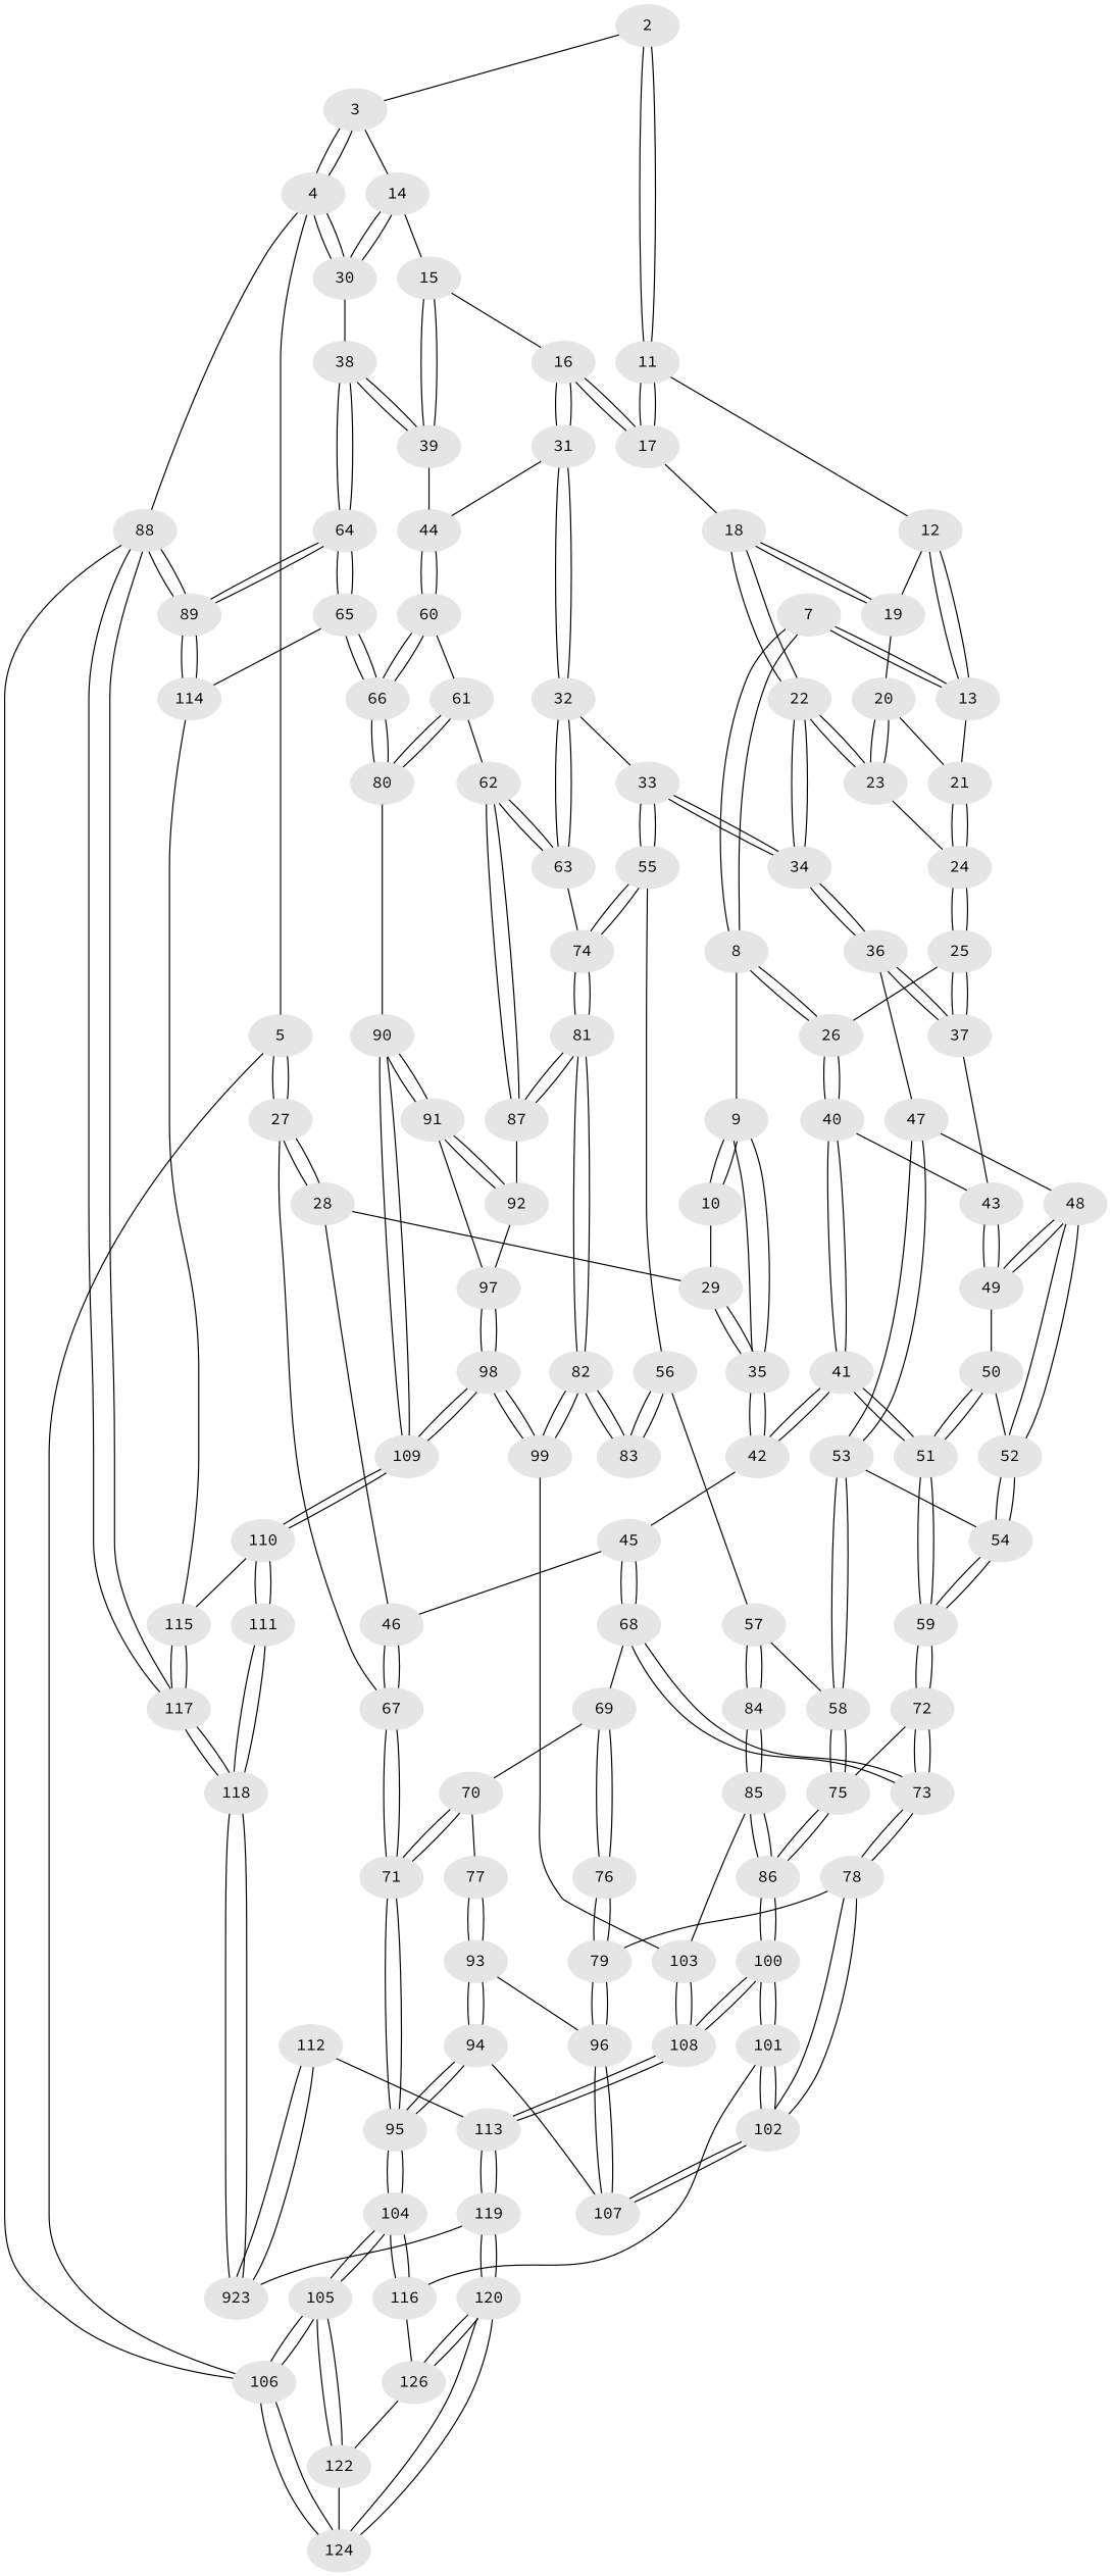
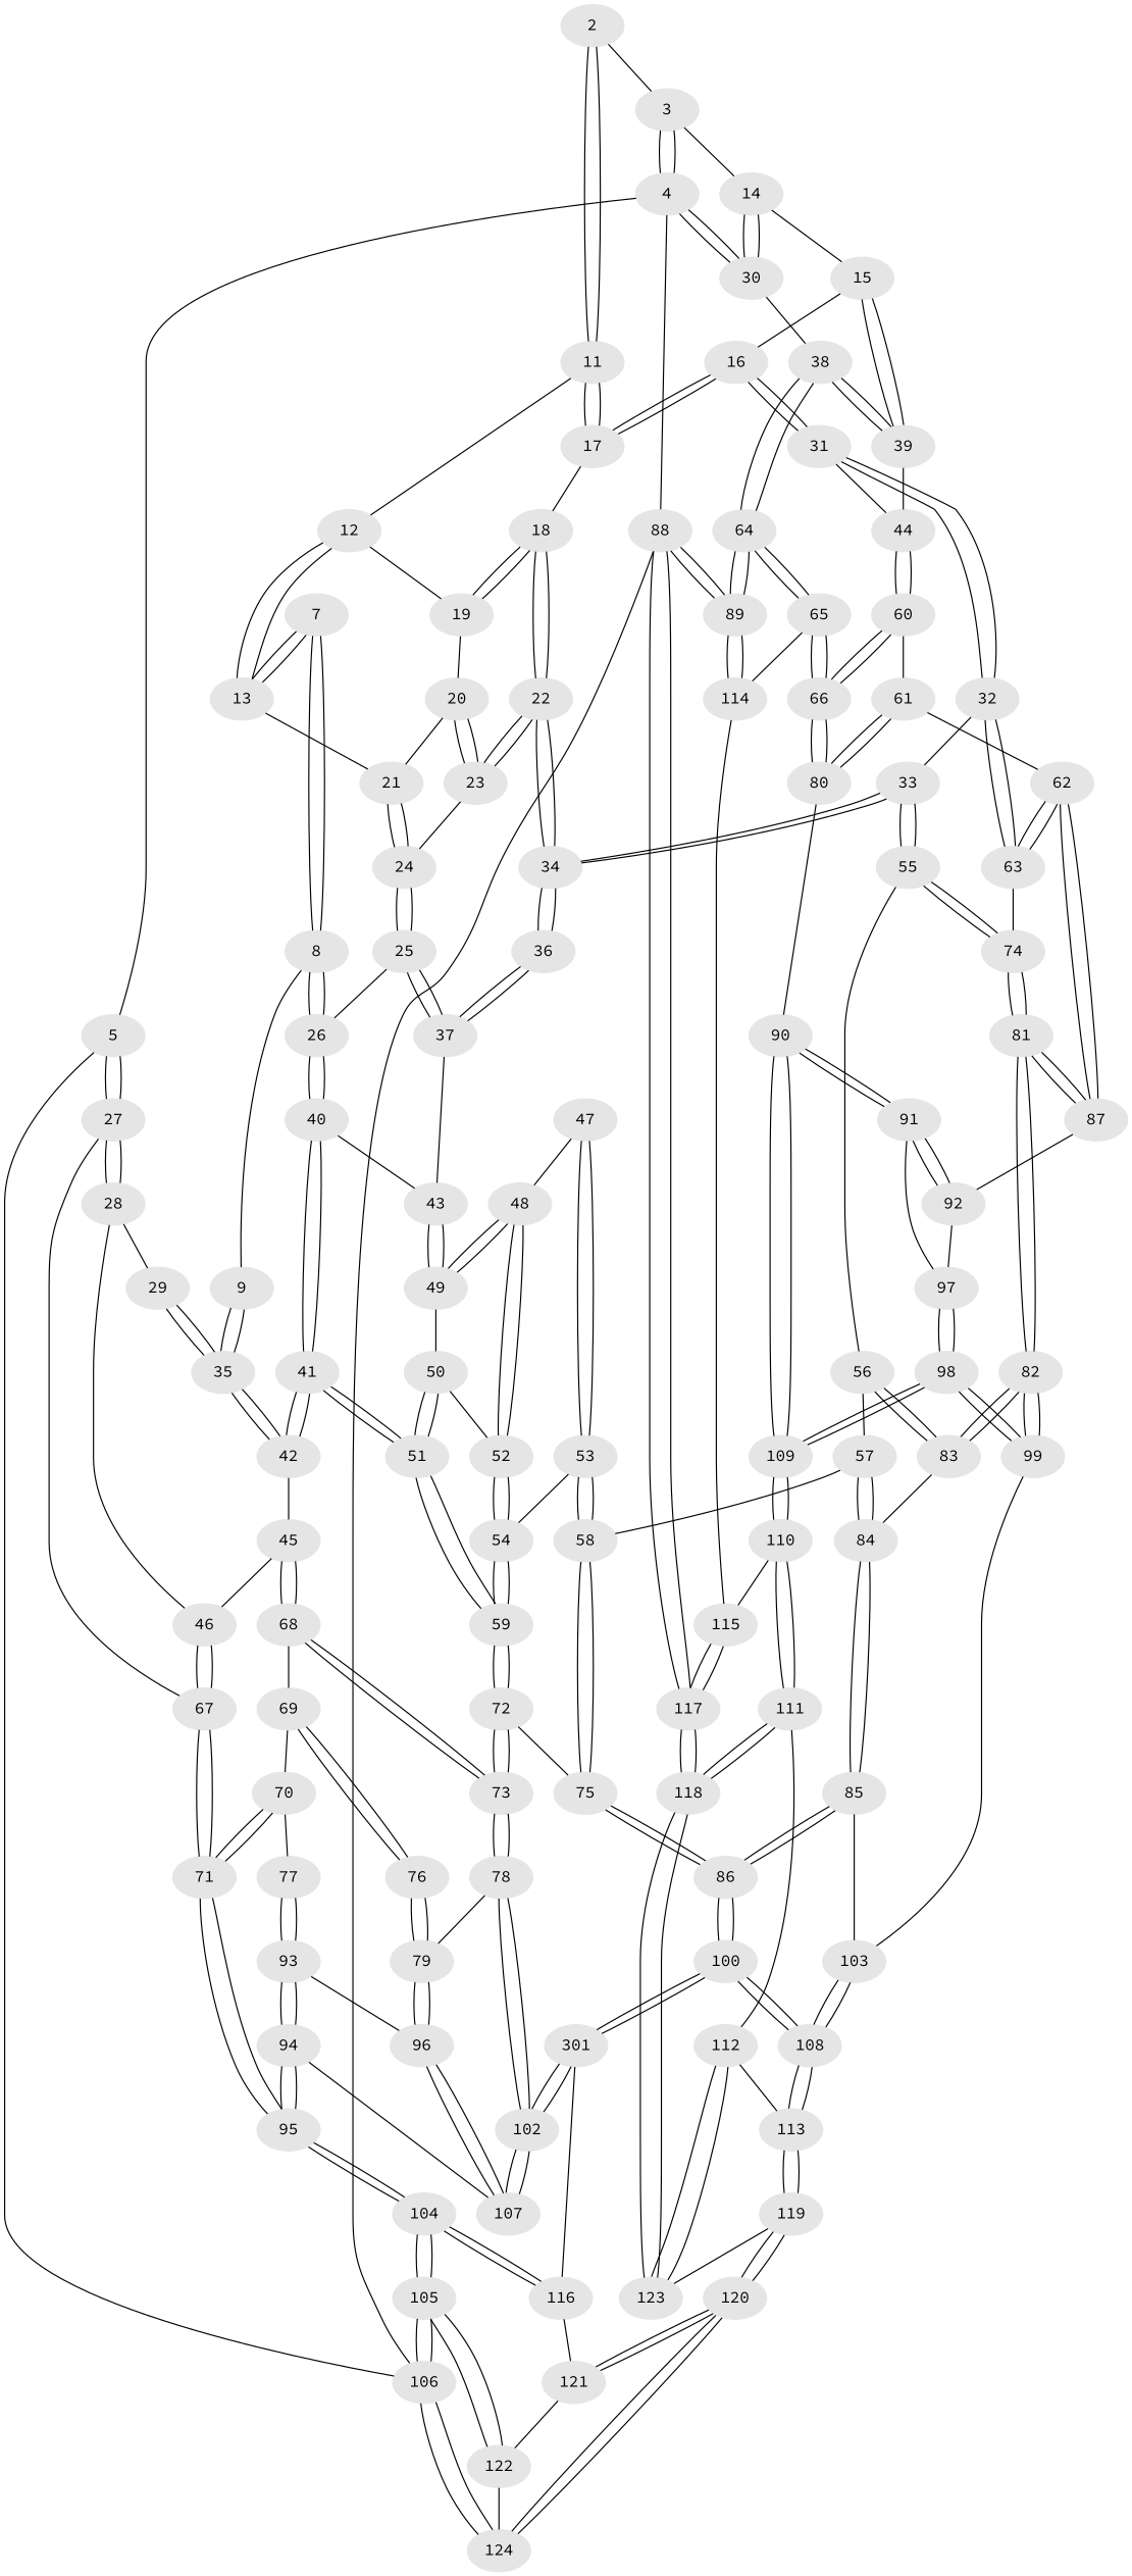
  graph {
    fontname="Source Code Pro"
    node [color=gray90 fontname="Source Code Pro" style=filled]
    edge [fontname="Source Code Pro"]
    2
    3
    11
    7
    8
    13
    4
    14
    12
    17
    5
    30
    88
    15
    27
    106
    38
    89
    117
    28
    67
    124
-   10
    29
    9
    26
    21
    35
    40
    42
    19
    18
    20
    24
    16
    39
    31
    44
    32
    22
    23
    34
    25
    36
    37
    43
    41
    46
    71
    64
    33
    63
    60
    55
    74
    56
    47
    45
    48
    53
    49
    65
    51
    59
    68
    50
    61
    66
    69
    73
    52
    54
    58
    72
    75
    57
    83
    81
    84
    85
    86
    62
    80
    87
    90
    92
    114
    115
    95
    70
    76
    78
    77
    79
    93
    104
    102
    82
    100
    96
    94
    107
    91
    109
    99
    103
    108
-   101
+   101 [label=301]
    97
    118
    110
    98
    116
    105
    113
-   121 [label=126]
+   121
    122
    119
    111
    112
-   123 [label=923]
+   123
    120
    2 -- 3
    2 -- 11
    2 -- 11
    3 -- 4
    3 -- 4
    3 -- 14
    11 -- 12
    11 -- 17
    11 -- 17
    7 -- 8
    7 -- 8
    7 -- 13
    7 -- 13
    8 -- 9
    8 -- 26
    8 -- 26
    13 -- 21
    4 -- 5
    4 -- 30
    4 -- 30
    4 -- 88
    14 -- 30
    14 -- 30
    14 -- 15
    12 -- 13
    12 -- 13
    12 -- 19
    17 -- 18
    5 -- 27
    5 -- 27
    5 -- 106
    30 -- 38
    88 -- 106
    88 -- 89
    88 -- 89
    88 -- 117
    88 -- 117
    15 -- 16
    15 -- 39
    15 -- 39
    27 -- 28
    27 -- 28
    27 -- 67
    106 -- 124
    106 -- 124
    38 -- 39
    38 -- 39
    38 -- 64
    38 -- 64
    89 -- 114
    89 -- 114
    117 -- 118
    117 -- 118
    28 -- 29
    28 -- 46
    67 -- 71
    67 -- 71
-   10 -- 29
    29 -- 35
    29 -- 35
-   9 -- 10
-   9 -- 10
    9 -- 35
    9 -- 35
    26 -- 40
    26 -- 40
    21 -- 24
    21 -- 24
    35 -- 42
    35 -- 42
    40 -- 43
    40 -- 41
    40 -- 41
    42 -- 45
    19 -- 20
    18 -- 19
    18 -- 19
    18 -- 22
    18 -- 22
    20 -- 21
    20 -- 23
    20 -- 23
    24 -- 25
    24 -- 25
    16 -- 17
    16 -- 17
    16 -- 31
    16 -- 31
    39 -- 44
    31 -- 44
    31 -- 32
    31 -- 32
    44 -- 60
    44 -- 60
    32 -- 33
    32 -- 63
    32 -- 63
    22 -- 23
    22 -- 23
    22 -- 34
    22 -- 34
    23 -- 24
    34 -- 36
    34 -- 36
    25 -- 26
    25 -- 37
    25 -- 37
    36 -- 37
    36 -- 37
-   36 -- 47
    37 -- 43
    43 -- 49
    43 -- 49
    41 -- 42
    41 -- 42
    41 -- 51
    41 -- 51
    46 -- 67
    46 -- 67
    71 -- 95
    71 -- 95
    64 -- 89
    64 -- 89
    64 -- 65
    64 -- 65
    33 -- 34
    33 -- 34
    33 -- 55
    33 -- 55
    63 -- 74
    60 -- 61
    60 -- 66
    60 -- 66
    55 -- 74
    55 -- 74
    55 -- 56
    74 -- 81
    74 -- 81
    56 -- 57
    56 -- 83
    56 -- 83
    47 -- 48
    47 -- 53
    47 -- 53
    45 -- 46
    45 -- 68
    45 -- 68
    48 -- 49
    48 -- 49
    48 -- 52
    48 -- 52
    53 -- 54
    53 -- 58
    53 -- 58
    49 -- 50
    65 -- 66
    65 -- 66
    65 -- 114
    51 -- 59
    51 -- 59
    59 -- 72
    59 -- 72
    68 -- 69
    68 -- 73
    68 -- 73
    50 -- 51
    50 -- 51
    50 -- 52
    61 -- 62
    61 -- 80
    61 -- 80
    66 -- 80
    66 -- 80
    69 -- 70
    69 -- 76
    69 -- 76
    73 -- 78
    73 -- 78
    52 -- 54
    52 -- 54
    54 -- 59
    54 -- 59
    58 -- 75
    58 -- 75
    72 -- 73
    72 -- 73
    72 -- 75
    75 -- 86
    75 -- 86
    57 -- 58
    57 -- 84
    57 -- 84
+   83 -- 84
    81 -- 87
    81 -- 87
    81 -- 82
    81 -- 82
    84 -- 85
    84 -- 85
    85 -- 86
    85 -- 86
    85 -- 103
    86 -- 100
    86 -- 100
    62 -- 63
    62 -- 63
    62 -- 87
    62 -- 87
    80 -- 90
    87 -- 92
    90 -- 91
    90 -- 91
    90 -- 109
    90 -- 109
    92 -- 97
    114 -- 115
    115 -- 117
    115 -- 117
    95 -- 104
    95 -- 104
    70 -- 71
    70 -- 71
    70 -- 77
    76 -- 79
    76 -- 79
    78 -- 79
    78 -- 102
    78 -- 102
    77 -- 93
    77 -- 93
    79 -- 96
    79 -- 96
    93 -- 96
    93 -- 94
    93 -- 94
    104 -- 116
    104 -- 116
    104 -- 105
    104 -- 105
    102 -- 107
    102 -- 107
    82 -- 83
    82 -- 83
    82 -- 99
    82 -- 99
    100 -- 108
    100 -- 108
    100 -- 101
    100 -- 101
    96 -- 107
    96 -- 107
    94 -- 95
    94 -- 95
    94 -- 107
    91 -- 92
    91 -- 92
    91 -- 97
    109 -- 110
    109 -- 110
    99 -- 103
    103 -- 108
    103 -- 108
    108 -- 113
    108 -- 113
    101 -- 102
    101 -- 102
    101 -- 116
    97 -- 98
    97 -- 98
    118 -- 123
    118 -- 123
    110 -- 115
    110 -- 111
    110 -- 111
    98 -- 109
    98 -- 109
    98 -- 99
    98 -- 99
    116 -- 121
    105 -- 106
    105 -- 106
    105 -- 122
    105 -- 122
    113 -- 119
    113 -- 119
    121 -- 122
    122 -- 124
    119 -- 123
    119 -- 120
    119 -- 120
    111 -- 118
    111 -- 118
+   111 -- 112
    112 -- 113
    112 -- 123
    112 -- 123
    120 -- 124
    120 -- 124
    120 -- 121
    120 -- 121
  }
